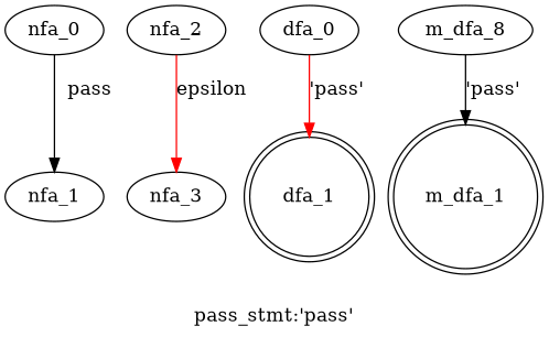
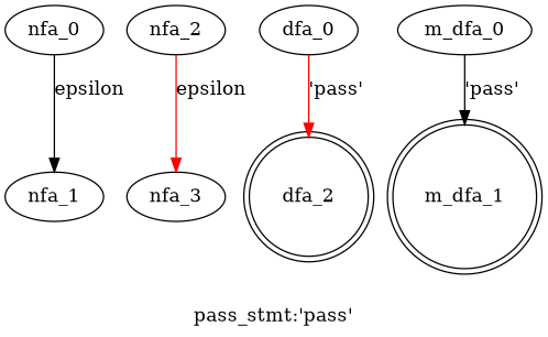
  digraph {
    label="pass_stmt:'pass'"
    edge [color=red]
    nfa_0
    nfa_1
    nfa_2
    nfa_3
-   dfa_1 [shape=doublecircle]
+   dfa_1 [shape=doublecircle label=dfa_2]
    dfa_0
    m_dfa_1 [shape=doublecircle]
-   m_dfa_0 [label=m_dfa_8]
+   m_dfa_0
    subgraph sub_1 {
      nfa_0
      nfa_1
      nfa_2
      nfa_3
    }
    subgraph sub_2 {
      dfa_1
      dfa_0
    }
    subgraph sub_3 {
      m_dfa_1
      m_dfa_0
    }
-   nfa_0 -> nfa_1 [label=pass color=""]
+   nfa_0 -> nfa_1 [label=epsilon color=""]
    nfa_2 -> nfa_3 [label=epsilon]
    dfa_0 -> dfa_1 [label="'pass'"]
    m_dfa_0 -> m_dfa_1 [color=black label="'pass'"]
  }
